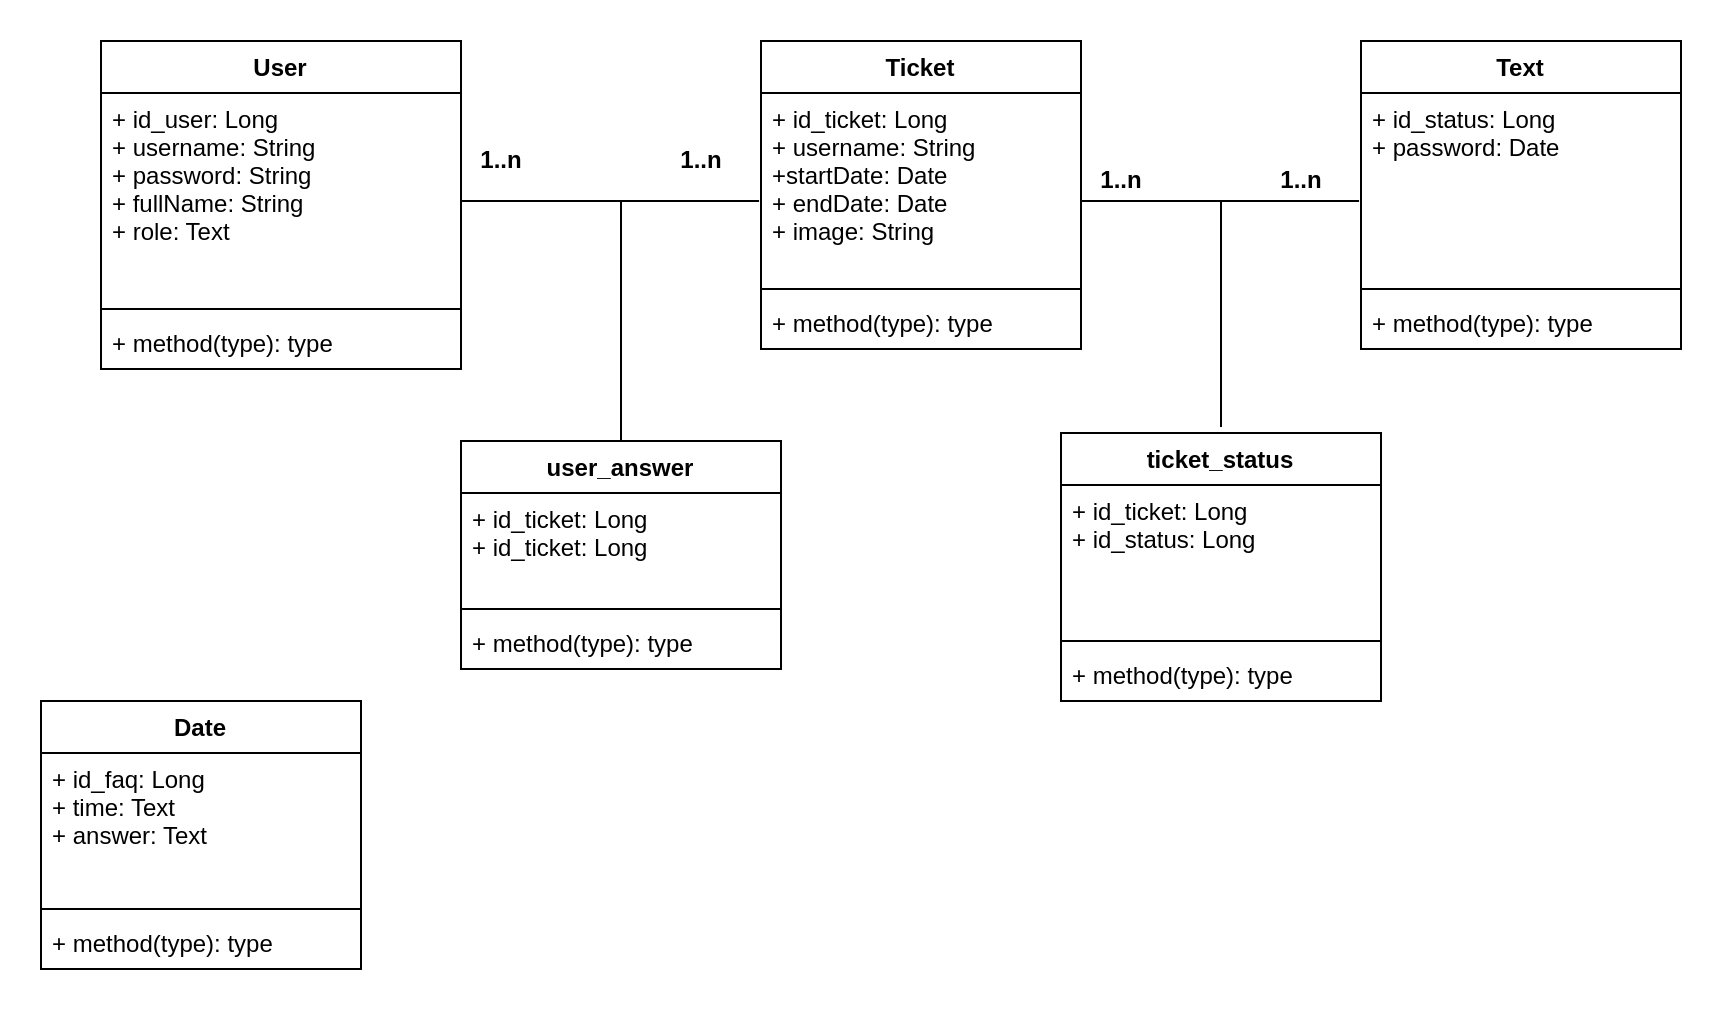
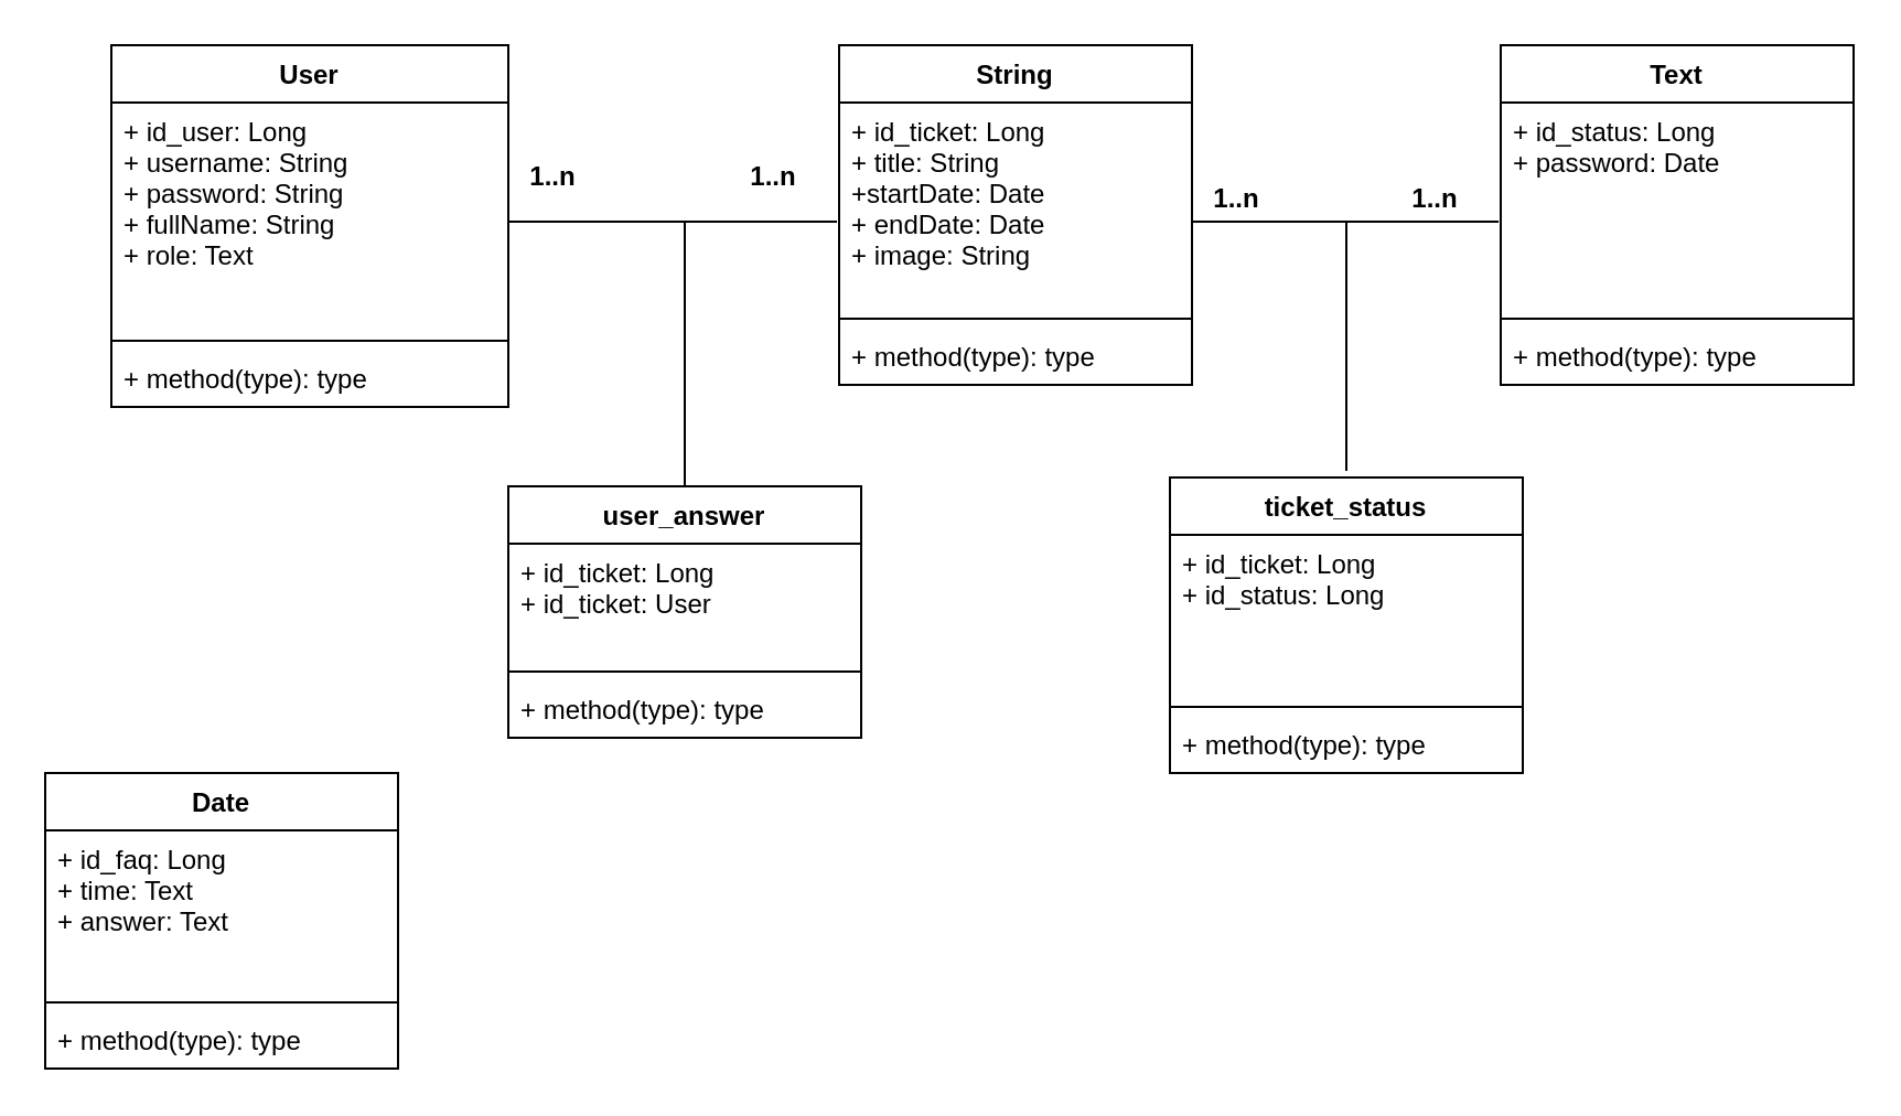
  <mxCell id="0" />
  <mxCell id="1" parent="0" />
  <mxCell id="2" value="User" style="swimlane;fontStyle=1;align=center;verticalAlign=top;childLayout=stackLayout;horizontal=1;startSize=26;horizontalStack=0;resizeParent=1;resizeParentMax=0;resizeLast=0;collapsible=1;marginBottom=0;" parent="1" vertex="1"><mxGeometry x="50" y="20" width="180" height="164" as="geometry" /></mxCell>
  <mxCell id="3" value="+ id_user: Long&#10;+ username: String&#10;+ password: String&#10;+ fullName: String&#10;+ role: Text&#10;&#10;" style="text;strokeColor=none;fillColor=none;align=left;verticalAlign=top;spacingLeft=4;spacingRight=4;overflow=hidden;rotatable=0;points=[[0,0.5],[1,0.5]];portConstraint=eastwest;" parent="2" vertex="1"><mxGeometry y="26" width="180" height="104" as="geometry" /></mxCell>
  <mxCell id="4" value="" style="line;strokeWidth=1;fillColor=none;align=left;verticalAlign=middle;spacingTop=-1;spacingLeft=3;spacingRight=3;rotatable=0;labelPosition=right;points=[];portConstraint=eastwest;" parent="2" vertex="1"><mxGeometry y="130" width="180" height="8" as="geometry" /></mxCell>
  <mxCell id="5" value="+ method(type): type" style="text;strokeColor=none;fillColor=none;align=left;verticalAlign=top;spacingLeft=4;spacingRight=4;overflow=hidden;rotatable=0;points=[[0,0.5],[1,0.5]];portConstraint=eastwest;" parent="2" vertex="1"><mxGeometry y="138" width="180" height="26" as="geometry" /></mxCell>
- <mxCell id="6" value="Ticket" style="swimlane;fontStyle=1;align=center;verticalAlign=top;childLayout=stackLayout;horizontal=1;startSize=26;horizontalStack=0;resizeParent=1;resizeParentMax=0;resizeLast=0;collapsible=1;marginBottom=0;" parent="1" vertex="1"><mxGeometry x="380" y="20" width="160" height="154" as="geometry" /></mxCell>
- <mxCell id="7" value="+ id_ticket: Long&#10;+ username: String&#10;+startDate: Date&#10;+ endDate: Date&#10;+ image: String&#10;&#10;" style="text;strokeColor=none;fillColor=none;align=left;verticalAlign=top;spacingLeft=4;spacingRight=4;overflow=hidden;rotatable=0;points=[[0,0.5],[1,0.5]];portConstraint=eastwest;" parent="6" vertex="1"><mxGeometry y="26" width="160" height="94" as="geometry" /></mxCell>
+ <mxCell id="6" value="String" style="swimlane;fontStyle=1;align=center;verticalAlign=top;childLayout=stackLayout;horizontal=1;startSize=26;horizontalStack=0;resizeParent=1;resizeParentMax=0;resizeLast=0;collapsible=1;marginBottom=0;" parent="1" vertex="1"><mxGeometry x="380" y="20" width="160" height="154" as="geometry" /></mxCell>
+ <mxCell id="7" value="+ id_ticket: Long&#10;+ title: String&#10;+startDate: Date&#10;+ endDate: Date&#10;+ image: String&#10;&#10;" style="text;strokeColor=none;fillColor=none;align=left;verticalAlign=top;spacingLeft=4;spacingRight=4;overflow=hidden;rotatable=0;points=[[0,0.5],[1,0.5]];portConstraint=eastwest;" parent="6" vertex="1"><mxGeometry y="26" width="160" height="94" as="geometry" /></mxCell>
  <mxCell id="8" value="" style="line;strokeWidth=1;fillColor=none;align=left;verticalAlign=middle;spacingTop=-1;spacingLeft=3;spacingRight=3;rotatable=0;labelPosition=right;points=[];portConstraint=eastwest;" parent="6" vertex="1"><mxGeometry y="120" width="160" height="8" as="geometry" /></mxCell>
  <mxCell id="9" value="+ method(type): type" style="text;strokeColor=none;fillColor=none;align=left;verticalAlign=top;spacingLeft=4;spacingRight=4;overflow=hidden;rotatable=0;points=[[0,0.5],[1,0.5]];portConstraint=eastwest;" parent="6" vertex="1"><mxGeometry y="128" width="160" height="26" as="geometry" /></mxCell>
  <mxCell id="10" value="" style="endArrow=none;html=1;entryX=-0.006;entryY=0.574;entryDx=0;entryDy=0;entryPerimeter=0;" parent="1" target="7" edge="1"><mxGeometry width="50" height="50" relative="1" as="geometry"><mxPoint x="230" y="100" as="sourcePoint" /><mxPoint x="460" y="240" as="targetPoint" /></mxGeometry></mxCell>
  <mxCell id="11" value="" style="endArrow=none;html=1;" parent="1" edge="1"><mxGeometry width="50" height="50" relative="1" as="geometry"><mxPoint x="310" y="220" as="sourcePoint" /><mxPoint x="310" y="100" as="targetPoint" /></mxGeometry></mxCell>
  <mxCell id="12" value="user_answer" style="swimlane;fontStyle=1;align=center;verticalAlign=top;childLayout=stackLayout;horizontal=1;startSize=26;horizontalStack=0;resizeParent=1;resizeParentMax=0;resizeLast=0;collapsible=1;marginBottom=0;" parent="1" vertex="1"><mxGeometry x="230" y="220" width="160" height="114" as="geometry" /></mxCell>
- <mxCell id="13" value="+ id_ticket: Long&#10;+ id_ticket: Long&#10;&#10;" style="text;strokeColor=none;fillColor=none;align=left;verticalAlign=top;spacingLeft=4;spacingRight=4;overflow=hidden;rotatable=0;points=[[0,0.5],[1,0.5]];portConstraint=eastwest;" parent="12" vertex="1"><mxGeometry y="26" width="160" height="54" as="geometry" /></mxCell>
+ <mxCell id="13" value="+ id_ticket: Long&#10;+ id_ticket: User&#10;&#10;" style="text;strokeColor=none;fillColor=none;align=left;verticalAlign=top;spacingLeft=4;spacingRight=4;overflow=hidden;rotatable=0;points=[[0,0.5],[1,0.5]];portConstraint=eastwest;" parent="12" vertex="1"><mxGeometry y="26" width="160" height="54" as="geometry" /></mxCell>
  <mxCell id="14" value="" style="line;strokeWidth=1;fillColor=none;align=left;verticalAlign=middle;spacingTop=-1;spacingLeft=3;spacingRight=3;rotatable=0;labelPosition=right;points=[];portConstraint=eastwest;" parent="12" vertex="1"><mxGeometry y="80" width="160" height="8" as="geometry" /></mxCell>
  <mxCell id="15" value="+ method(type): type" style="text;strokeColor=none;fillColor=none;align=left;verticalAlign=top;spacingLeft=4;spacingRight=4;overflow=hidden;rotatable=0;points=[[0,0.5],[1,0.5]];portConstraint=eastwest;" parent="12" vertex="1"><mxGeometry y="88" width="160" height="26" as="geometry" /></mxCell>
  <mxCell id="16" value="Text" style="swimlane;fontStyle=1;align=center;verticalAlign=top;childLayout=stackLayout;horizontal=1;startSize=26;horizontalStack=0;resizeParent=1;resizeParentMax=0;resizeLast=0;collapsible=1;marginBottom=0;" parent="1" vertex="1"><mxGeometry x="680" y="20" width="160" height="154" as="geometry" /></mxCell>
  <mxCell id="17" value="+ id_status: Long&#10;+ password: Date&#10;" style="text;strokeColor=none;fillColor=none;align=left;verticalAlign=top;spacingLeft=4;spacingRight=4;overflow=hidden;rotatable=0;points=[[0,0.5],[1,0.5]];portConstraint=eastwest;" parent="16" vertex="1"><mxGeometry y="26" width="160" height="94" as="geometry" /></mxCell>
  <mxCell id="18" value="" style="line;strokeWidth=1;fillColor=none;align=left;verticalAlign=middle;spacingTop=-1;spacingLeft=3;spacingRight=3;rotatable=0;labelPosition=right;points=[];portConstraint=eastwest;" parent="16" vertex="1"><mxGeometry y="120" width="160" height="8" as="geometry" /></mxCell>
  <mxCell id="19" value="+ method(type): type" style="text;strokeColor=none;fillColor=none;align=left;verticalAlign=top;spacingLeft=4;spacingRight=4;overflow=hidden;rotatable=0;points=[[0,0.5],[1,0.5]];portConstraint=eastwest;" parent="16" vertex="1"><mxGeometry y="128" width="160" height="26" as="geometry" /></mxCell>
  <mxCell id="20" value="" style="endArrow=none;html=1;entryX=-0.006;entryY=0.574;entryDx=0;entryDy=0;entryPerimeter=0;" parent="1" target="17" edge="1"><mxGeometry width="50" height="50" relative="1" as="geometry"><mxPoint x="540" y="100" as="sourcePoint" /><mxPoint x="460" y="240" as="targetPoint" /></mxGeometry></mxCell>
  <mxCell id="21" value="&lt;b&gt;1..n&lt;/b&gt;" style="text;html=1;align=center;verticalAlign=middle;resizable=0;points=[];autosize=1;" parent="1" vertex="1"><mxGeometry x="230" y="70" width="40" height="20" as="geometry" /></mxCell>
  <mxCell id="22" value="&lt;b&gt;1..n&lt;/b&gt;" style="text;html=1;align=center;verticalAlign=middle;resizable=0;points=[];autosize=1;" parent="1" vertex="1"><mxGeometry x="330" y="70" width="40" height="20" as="geometry" /></mxCell>
  <mxCell id="23" value="&lt;b&gt;1..n&lt;/b&gt;" style="text;html=1;align=center;verticalAlign=middle;resizable=0;points=[];autosize=1;" parent="1" vertex="1"><mxGeometry x="540" y="80" width="40" height="20" as="geometry" /></mxCell>
  <mxCell id="24" value="&lt;b&gt;1..n&lt;/b&gt;" style="text;html=1;align=center;verticalAlign=middle;resizable=0;points=[];autosize=1;" parent="1" vertex="1"><mxGeometry x="630" y="80" width="40" height="20" as="geometry" /></mxCell>
  <mxCell id="25" value="Date" style="swimlane;fontStyle=1;align=center;verticalAlign=top;childLayout=stackLayout;horizontal=1;startSize=26;horizontalStack=0;resizeParent=1;resizeParentMax=0;resizeLast=0;collapsible=1;marginBottom=0;" parent="1" vertex="1"><mxGeometry x="20" y="350" width="160" height="134" as="geometry" /></mxCell>
  <mxCell id="26" value="+ id_faq: Long&#10;+ time: Text&#10;+ answer: Text&#10;" style="text;strokeColor=none;fillColor=none;align=left;verticalAlign=top;spacingLeft=4;spacingRight=4;overflow=hidden;rotatable=0;points=[[0,0.5],[1,0.5]];portConstraint=eastwest;" parent="25" vertex="1"><mxGeometry y="26" width="160" height="74" as="geometry" /></mxCell>
  <mxCell id="27" value="" style="line;strokeWidth=1;fillColor=none;align=left;verticalAlign=middle;spacingTop=-1;spacingLeft=3;spacingRight=3;rotatable=0;labelPosition=right;points=[];portConstraint=eastwest;" parent="25" vertex="1"><mxGeometry y="100" width="160" height="8" as="geometry" /></mxCell>
  <mxCell id="28" value="+ method(type): type" style="text;strokeColor=none;fillColor=none;align=left;verticalAlign=top;spacingLeft=4;spacingRight=4;overflow=hidden;rotatable=0;points=[[0,0.5],[1,0.5]];portConstraint=eastwest;" parent="25" vertex="1"><mxGeometry y="108" width="160" height="26" as="geometry" /></mxCell>
  <mxCell id="29" value="" style="endArrow=none;html=1;" edge="1" parent="1"><mxGeometry width="50" height="50" relative="1" as="geometry"><mxPoint x="610" y="213" as="sourcePoint" /><mxPoint x="610" y="100" as="targetPoint" /></mxGeometry></mxCell>
  <mxCell id="30" value="ticket_status" style="swimlane;fontStyle=1;align=center;verticalAlign=top;childLayout=stackLayout;horizontal=1;startSize=26;horizontalStack=0;resizeParent=1;resizeParentMax=0;resizeLast=0;collapsible=1;marginBottom=0;" vertex="1" parent="1"><mxGeometry x="530" y="216" width="160" height="134" as="geometry" /></mxCell>
  <mxCell id="31" value="+ id_ticket: Long&#10;+ id_status: Long&#10;" style="text;strokeColor=none;fillColor=none;align=left;verticalAlign=top;spacingLeft=4;spacingRight=4;overflow=hidden;rotatable=0;points=[[0,0.5],[1,0.5]];portConstraint=eastwest;" vertex="1" parent="30"><mxGeometry y="26" width="160" height="74" as="geometry" /></mxCell>
  <mxCell id="32" value="" style="line;strokeWidth=1;fillColor=none;align=left;verticalAlign=middle;spacingTop=-1;spacingLeft=3;spacingRight=3;rotatable=0;labelPosition=right;points=[];portConstraint=eastwest;" vertex="1" parent="30"><mxGeometry y="100" width="160" height="8" as="geometry" /></mxCell>
  <mxCell id="33" value="+ method(type): type" style="text;strokeColor=none;fillColor=none;align=left;verticalAlign=top;spacingLeft=4;spacingRight=4;overflow=hidden;rotatable=0;points=[[0,0.5],[1,0.5]];portConstraint=eastwest;" vertex="1" parent="30"><mxGeometry y="108" width="160" height="26" as="geometry" /></mxCell>
